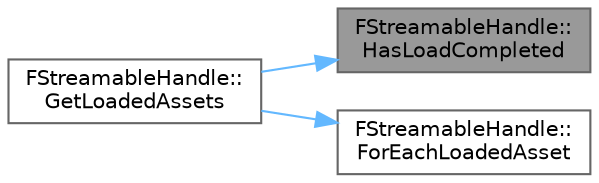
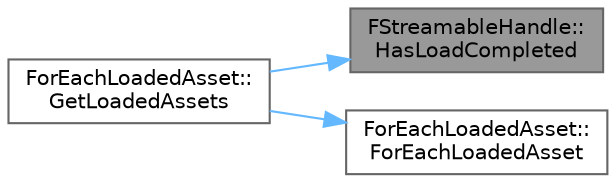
  digraph {
    rankdir=RL
    node [color=grey40 fillcolor=white fontname=Helvetica fontsize=10 shape=box style=filled]
    edge [color=steelblue1 dir=back fontname=Helvetica fontsize=10 labelfontname=Helvetica labelfontsize=10 style=solid]
    n1 [color=gray40 fillcolor=grey60 fontcolor=black height=0.2 label="FStreamableHandle::\lHasLoadCompleted" width=0.4]
-   n2 [height=0.2 label="FStreamableHandle::\lGetLoadedAssets" width=0.4]
-   n3 [height=0.2 label="FStreamableHandle::\lForEachLoadedAsset" width=0.4]
+   n2 [height=0.2 label="ForEachLoadedAsset::\lGetLoadedAssets" width=0.4]
+   n3 [height=0.2 label="ForEachLoadedAsset::\lForEachLoadedAsset" width=0.4]
    n1 -> n2
    n3 -> n2
  }
